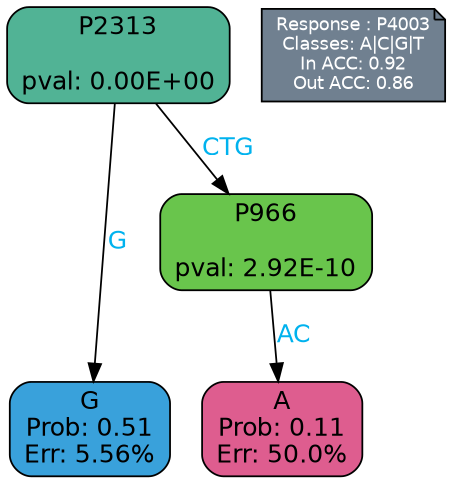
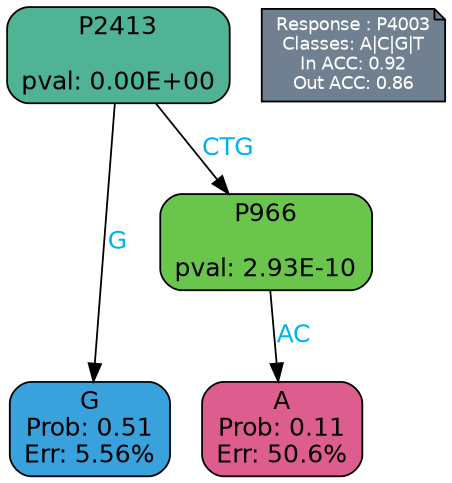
  digraph {
    ranksep=equally
    splines=polylines
    node [color=black fontname=helvetica shape=box style="filled, rounded"]
    edge [fontcolor=deepskyblue2 fontname=helvetica]
    n1 [fillcolor="#39a1db" label="G\nProb: 0.51\nErr: 5.56%"]
-   n2 [fillcolor="#de5d8f" label="A\nProb: 0.11\nErr: 50.0%"]
+   n2 [fillcolor="#de5d8f" label="A\nProb: 0.11\nErr: 50.6%"]
    n3 [align=left fillcolor=slategray fontcolor=white fontsize=10 label="Response : P4003\nClasses: A|C|G|T\nIn ACC: 0.92\nOut ACC: 0.86\n" shape=note style=filled]
-   n4 [fillcolor="#51b395" label="P2313\n\npval: 0.00E+00"]
-   n5 [fillcolor="#69c54c" label="P966\n\npval: 2.92E-10"]
+   n4 [fillcolor="#51b395" label="P2413\n\npval: 0.00E+00"]
+   n5 [fillcolor="#69c54c" label="P966\n\npval: 2.93E-10"]
    subgraph sub_1 {
      rank=same
      n1
      n2
    }
    subgraph sub_2 {
      rank=same
      n3
      n4
    }
    n4 -> n1 [label=G]
    n4 -> n5 [label=CTG]
    n5 -> n2 [label=AC]
  }
